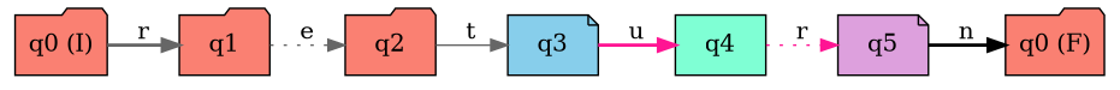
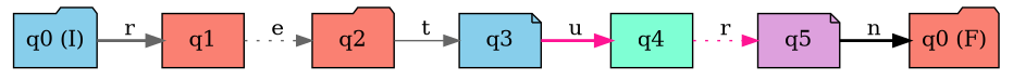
  digraph {
    rankdir=LR
    node [fillcolor=salmon shape=folder style=filled]
    edge [color=gray40 style=bold]
-   n1 [label="q0 (I)"]
-   n2 [label=q1]
+   n1 [fillcolor=skyblue label="q0 (I)"]
+   n2 [label=q1 shape=box]
    n3 [label=q2]
    n4 [fillcolor=skyblue label=q3 shape=note]
    n5 [fillcolor=aquamarine label=q4 shape=box]
    n6 [fillcolor=plum label=q5 shape=note]
    n7 [label="q0 (F)"]
    n1 -> n2 [label=r]
    n2 -> n3 [label=e style=dotted]
    n3 -> n4 [label=t style=solid]
    n4 -> n5 [color=deeppink label=u]
    n5 -> n6 [color=deeppink label=r style=dotted]
    n6 -> n7 [color=black label=n]
  }
